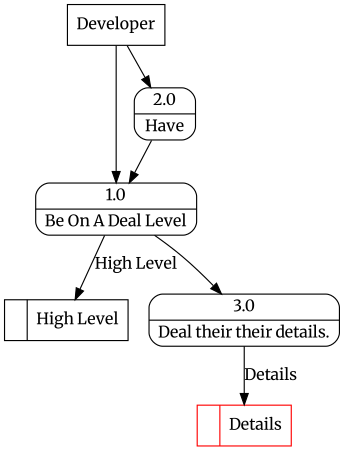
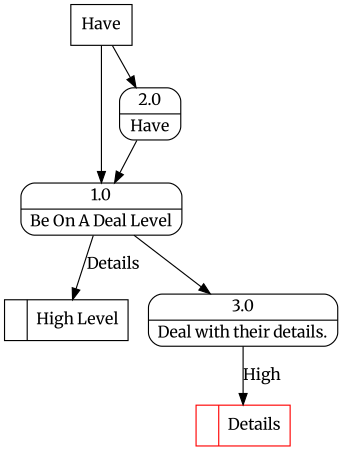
  digraph {
    fontname=Merriweather
    node [fontname=Merriweather shape=Mrecord]
    edge [fontname=Merriweather]
    n1 [label="<f0>  |<f1> High Level " shape=record]
-   n2 [label=Developer shape=box]
+   n2 [label=Have shape=box]
    n3 [label="{<f0> 1.0|<f1> Be On A Deal Level }"]
    n4 [label="{<f0> 2.0|<f1> Have }"]
-   n5 [label="{<f0> 3.0|<f1> Deal their their details. }"]
+   n5 [label="{<f0> 3.0|<f1> Deal with their details. }"]
    n6 [color=red label="<f0>  |<f1> Details " shape=record]
    n2 -> n3
    n2 -> n4
-   n3 -> n1 [label="High Level"]
+   n3 -> n1 [label=Details]
    n3 -> n5
    n4 -> n3
-   n5 -> n6 [label=Details]
+   n5 -> n6 [label=High]
  }
